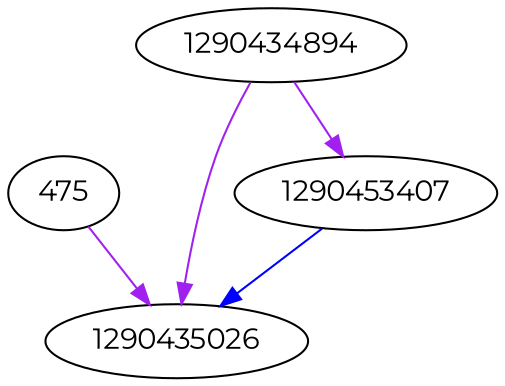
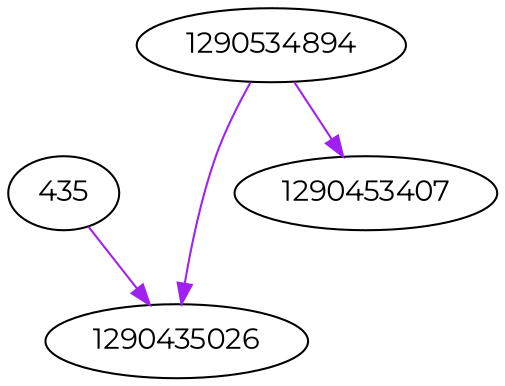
  strict digraph {
    fontname=Montserrat
    node [fontname=Montserrat]
    edge [color=purple fontname=Montserrat]
-   475
+   475 [label=435]
    1290435026
-   1290434894
+   1290434894 [label=1290534894]
    1290453407
    475 -> 1290435026
    1290434894 -> 1290435026
    1290434894 -> 1290453407
-   1290453407 -> 1290435026 [color=blue]
  }
